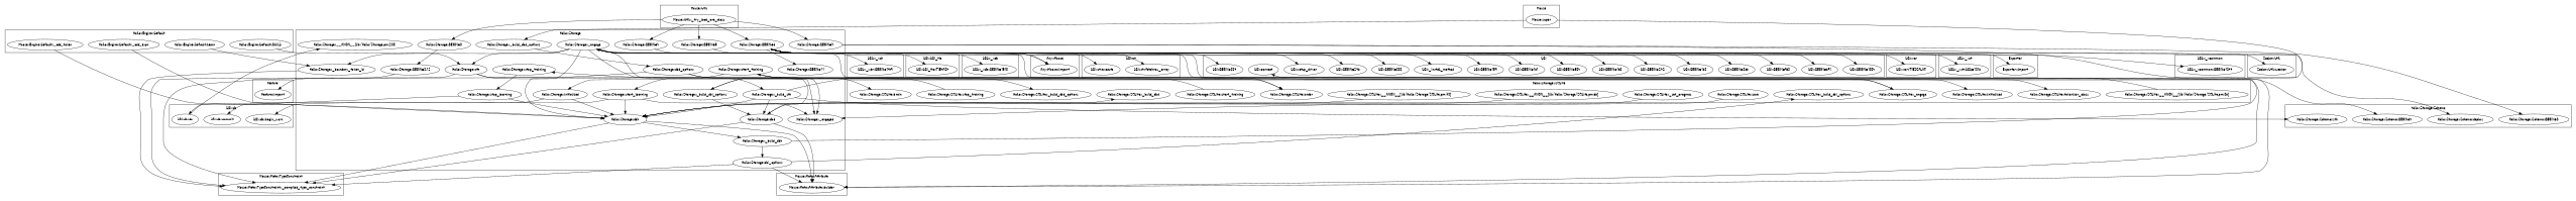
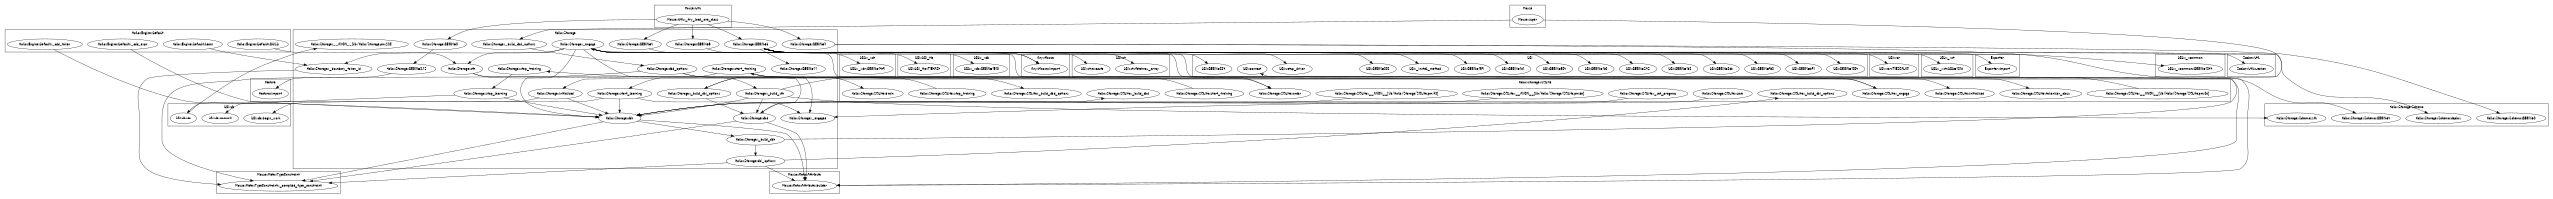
  digraph {
    fontname="Patrick Hand"
    node [fontname="Patrick Hand"]
    edge [fontname="Patrick Hand"]
    "DBI::BEGIN@963"
    "DBI::BEGIN@866"
    "DBI::BEGIN@163"
    "DBI::BEGIN@272"
    "DBI::BEGIN@160"
    "DBI::BEGIN@534"
    "DBI::BEGIN@161"
    "DBI::BEGIN@159"
    "DBI::_install_method"
    "DBI::BEGIN@803"
-   "DBI::BEGIN@276"
    "DBI::setup_driver"
    "DBI::BEGIN@837"
    "DBI::BEGIN@1034"
    "DBI::connect"
    "DBI::BEGIN@691"
    "Mouse::Meta::Attribute::builder"
    "Hailo::Storage::Schema::sth"
    "Hailo::Storage::Schema::deploy"
    "Hailo::Storage::Schema::BEGIN@3"
    "Hailo::Storage::Schema::BEGIN@4"
    "DBI::var::TIESCALAR"
    n23 [label="DBD::_::st::DBD@1816"]
    "Exporter::import"
    "DBD::_::common::BEGIN@1347"
    "Hailo::Engine::Default::learn"
-   "Hailo::Engine::Default::_add_token" [label="Moose::Engine::Default::_add_token"]
+   "Hailo::Engine::Default::_add_token"
    "Hailo::Engine::Default::BUILD"
    "Hailo::Engine::Default::_add_expr"
    "DBI::st::fetchrow_array"
    "DBI::st::execute"
    "Hailo::Storage::SQLite::__ANON__[lib/Hailo/Storage/SQLite.pm:36]"
    "Hailo::Storage::SQLite::brain"
    "Hailo::Storage::SQLite::initialized"
    "Hailo::Storage::SQLite::tokenizer_class"
    "Hailo::Storage::SQLite::_build_dbd"
    "Hailo::Storage::SQLite::_set_pragmas"
    "Hailo::Storage::SQLite::_build_dbi_options"
    "Hailo::Storage::SQLite::__ANON__[lib/Hailo/Storage/SQLite.pm:66]"
    "Hailo::Storage::SQLite::__ANON__[lib/Hailo/Storage/SQLite.pm:73]"
    "Hailo::Storage::SQLite::stop_training"
    "Hailo::Storage::SQLite::order"
    "Hailo::Storage::SQLite::save"
    "Hailo::Storage::SQLite::start_training"
    "Hailo::Storage::SQLite::_build_dbd_options"
    "Hailo::Storage::SQLite::_engage"
    "feature::import"
    "Mouse::Meta::TypeConstraint::_compiled_type_constraint"
    "Any::Moose::import"
    "DBI::db::begin_work"
    "DBI::db::do"
    "DBI::db::commit"
    "Scalar::Util::weaken"
    "Hailo::Storage::start_learning"
    "Hailo::Storage::BEGIN@5"
    "Hailo::Storage::sth"
    "Hailo::Storage::dbd"
    "Hailo::Storage::stop_learning"
    "Hailo::Storage::stop_training"
    "Hailo::Storage::dbd_options"
    "Hailo::Storage::_engage"
    "Hailo::Storage::BEGIN@6"
    "Hailo::Storage::initialized"
    "Hailo::Storage::_build_dbd_options"
    "Hailo::Storage::dbh"
    "Hailo::Storage::_build_dbi_options"
    "Hailo::Storage::_boundary_token_id"
    "Hailo::Storage::_build_dbh"
    "Hailo::Storage::dbi_options"
    "Hailo::Storage::_build_sth"
    "Hailo::Storage::start_training"
    "Hailo::Storage::__ANON__[lib/Hailo/Storage.pm:238]"
    "Hailo::Storage::BEGIN@3"
    "Hailo::Storage::BEGIN@11"
    "Hailo::Storage::BEGIN@4"
    "Hailo::Storage::BEGIN@7"
    "Hailo::Storage::_engaged"
    "Hailo::Storage::BEGIN@3.12"
    "DBD::_::dr::BEGIN@1449"
    "DBI::DBI_tie::TIEHASH"
    "Mouse::super"
    "Mouse::Util::_try_load_one_class"
    "DBD::_::db::BEGIN@1510"
    subgraph cluster_1 {
      label=DBI
      "DBI::BEGIN@963"
      "DBI::BEGIN@866"
      "DBI::BEGIN@163"
      "DBI::BEGIN@272"
      "DBI::BEGIN@160"
      "DBI::BEGIN@534"
      "DBI::BEGIN@161"
      "DBI::BEGIN@159"
      "DBI::_install_method"
      "DBI::BEGIN@803"
-     "DBI::BEGIN@276"
      "DBI::setup_driver"
      "DBI::BEGIN@837"
      "DBI::BEGIN@1034"
      "DBI::connect"
      "DBI::BEGIN@691"
    }
    subgraph cluster_2 {
      label="Mouse::Meta::Attribute"
      "Mouse::Meta::Attribute::builder"
    }
    subgraph cluster_3 {
      label="Hailo::Storage::Schema"
      "Hailo::Storage::Schema::sth"
      "Hailo::Storage::Schema::deploy"
      "Hailo::Storage::Schema::BEGIN@3"
      "Hailo::Storage::Schema::BEGIN@4"
    }
    subgraph cluster_4 {
      label="DBI::var"
      "DBI::var::TIESCALAR"
    }
    subgraph cluster_5 {
      label="DBD::_::st"
      n23
    }
    subgraph cluster_6 {
      label=Exporter
      "Exporter::import"
    }
    subgraph cluster_7 {
      label="DBD::_::common"
      "DBD::_::common::BEGIN@1347"
    }
    subgraph cluster_8 {
      label="Hailo::Engine::Default"
      "Hailo::Engine::Default::learn"
      "Hailo::Engine::Default::_add_token"
      "Hailo::Engine::Default::BUILD"
      "Hailo::Engine::Default::_add_expr"
    }
    subgraph cluster_9 {
      label="DBI::st"
      "DBI::st::fetchrow_array"
      "DBI::st::execute"
    }
    subgraph cluster_10 {
      label="Hailo::Storage::SQLite"
      "Hailo::Storage::SQLite::__ANON__[lib/Hailo/Storage/SQLite.pm:36]"
      "Hailo::Storage::SQLite::brain"
      "Hailo::Storage::SQLite::initialized"
      "Hailo::Storage::SQLite::tokenizer_class"
      "Hailo::Storage::SQLite::_build_dbd"
      "Hailo::Storage::SQLite::_set_pragmas"
      "Hailo::Storage::SQLite::_build_dbi_options"
      "Hailo::Storage::SQLite::__ANON__[lib/Hailo/Storage/SQLite.pm:66]"
      "Hailo::Storage::SQLite::__ANON__[lib/Hailo/Storage/SQLite.pm:73]"
      "Hailo::Storage::SQLite::stop_training"
      "Hailo::Storage::SQLite::order"
      "Hailo::Storage::SQLite::save"
      "Hailo::Storage::SQLite::start_training"
      "Hailo::Storage::SQLite::_build_dbd_options"
      "Hailo::Storage::SQLite::_engage"
    }
    subgraph cluster_11 {
      label=feature
      "feature::import"
    }
    subgraph cluster_12 {
      label="Mouse::Meta::TypeConstraint"
      "Mouse::Meta::TypeConstraint::_compiled_type_constraint"
    }
    subgraph cluster_13 {
      label="Any::Moose"
      "Any::Moose::import"
    }
    subgraph cluster_14 {
      label="DBI::db"
      "DBI::db::begin_work"
      "DBI::db::do"
      "DBI::db::commit"
    }
    subgraph cluster_15 {
      label="Scalar::Util"
      "Scalar::Util::weaken"
    }
    subgraph cluster_16 {
      label="Hailo::Storage"
      "Hailo::Storage::start_learning"
      "Hailo::Storage::BEGIN@5"
      "Hailo::Storage::sth"
      "Hailo::Storage::dbd"
      "Hailo::Storage::stop_learning"
      "Hailo::Storage::stop_training"
      "Hailo::Storage::dbd_options"
      "Hailo::Storage::_engage"
      "Hailo::Storage::BEGIN@6"
      "Hailo::Storage::initialized"
      "Hailo::Storage::_build_dbd_options"
      "Hailo::Storage::dbh"
      "Hailo::Storage::_build_dbi_options"
      "Hailo::Storage::_boundary_token_id"
      "Hailo::Storage::_build_dbh"
      "Hailo::Storage::dbi_options"
      "Hailo::Storage::_build_sth"
      "Hailo::Storage::start_training"
      "Hailo::Storage::__ANON__[lib/Hailo/Storage.pm:238]"
      "Hailo::Storage::BEGIN@3"
      "Hailo::Storage::BEGIN@11"
      "Hailo::Storage::BEGIN@4"
      "Hailo::Storage::BEGIN@7"
      "Hailo::Storage::_engaged"
      "Hailo::Storage::BEGIN@3.12"
    }
    subgraph cluster_17 {
      label="DBD::_::dr"
      "DBD::_::dr::BEGIN@1449"
    }
    subgraph cluster_18 {
      label="DBI::DBI_tie"
      "DBI::DBI_tie::TIEHASH"
    }
    subgraph cluster_19 {
      label=Mouse
      "Mouse::super"
    }
    subgraph cluster_20 {
      label="Mouse::Util"
      "Mouse::Util::_try_load_one_class"
    }
    subgraph cluster_21 {
      label="DBD::_::db"
      "DBD::_::db::BEGIN@1510"
    }
    "Hailo::Engine::Default::learn" -> "Hailo::Storage::_boundary_token_id"
    "Hailo::Engine::Default::_add_token" -> "Hailo::Storage::dbh"
    "Hailo::Engine::Default::BUILD" -> "Hailo::Storage::sth"
    "Hailo::Engine::Default::_add_expr" -> "Hailo::Storage::dbh"
    "Hailo::Storage::SQLite::__ANON__[lib/Hailo/Storage/SQLite.pm:36]" -> "Hailo::Storage::_build_dbi_options"
    "Hailo::Storage::SQLite::_set_pragmas" -> "Hailo::Storage::dbh"
    "Hailo::Storage::SQLite::__ANON__[lib/Hailo/Storage/SQLite.pm:66]" -> "Hailo::Storage::dbh"
    "Hailo::Storage::SQLite::__ANON__[lib/Hailo/Storage/SQLite.pm:73]" -> "Hailo::Storage::dbh"
    "Hailo::Storage::SQLite::stop_training" -> "Hailo::Storage::stop_training"
    "Hailo::Storage::SQLite::save" -> "Hailo::Storage::_engaged"
    "Hailo::Storage::SQLite::start_training" -> "Hailo::Storage::start_training"
    "Hailo::Storage::SQLite::_engage" -> "Hailo::Storage::_engage"
    "DBI::db::do" -> "Hailo::Storage::__ANON__[lib/Hailo/Storage.pm:238]"
    "Hailo::Storage::start_learning" -> "DBI::db::begin_work"
    "Hailo::Storage::start_learning" -> "Hailo::Storage::dbh"
    "Hailo::Storage::start_learning" -> "Hailo::Storage::_engaged"
    "Hailo::Storage::BEGIN@5" -> "Any::Moose::import"
    "Hailo::Storage::sth" -> "Mouse::Meta::Attribute::builder"
-   "Hailo::Storage::sth" -> "Mouse::Meta::TypeConstraint::_compiled_type_constraint"
    "Hailo::Storage::sth" -> "Hailo::Storage::_build_sth"
    "Hailo::Storage::dbd" -> "Mouse::Meta::Attribute::builder"
    "Hailo::Storage::dbd" -> "Hailo::Storage::SQLite::_build_dbd"
    "Hailo::Storage::dbd" -> "Mouse::Meta::TypeConstraint::_compiled_type_constraint"
    "Hailo::Storage::stop_learning" -> "DBI::db::commit"
    "Hailo::Storage::stop_learning" -> "Hailo::Storage::dbh"
    "Hailo::Storage::stop_training" -> "Hailo::Storage::stop_learning"
    "Hailo::Storage::dbd_options" -> "Mouse::Meta::Attribute::builder"
    "Hailo::Storage::dbd_options" -> "Hailo::Storage::SQLite::_build_dbd_options"
    "Hailo::Storage::dbd_options" -> "Mouse::Meta::TypeConstraint::_compiled_type_constraint"
    "Hailo::Storage::_engage" -> "Hailo::Storage::Schema::deploy"
    "Hailo::Storage::_engage" -> "DBI::st::fetchrow_array"
    "Hailo::Storage::_engage" -> "DBI::st::execute"
    "Hailo::Storage::_engage" -> "Hailo::Storage::SQLite::initialized"
    "Hailo::Storage::_engage" -> "Hailo::Storage::SQLite::tokenizer_class"
    "Hailo::Storage::_engage" -> "Hailo::Storage::SQLite::order"
    "Hailo::Storage::_engage" -> "Hailo::Storage::sth"
    "Hailo::Storage::_engage" -> "Hailo::Storage::dbd"
    "Hailo::Storage::_engage" -> "Hailo::Storage::dbh"
    "Hailo::Storage::_engage" -> "Hailo::Storage::_boundary_token_id"
-   "Hailo::Storage::_engage" -> "Hailo::Storage::_engaged"
    "Hailo::Storage::BEGIN@6" -> "DBI::BEGIN@963"
    "Hailo::Storage::BEGIN@6" -> "DBI::BEGIN@866"
    "Hailo::Storage::BEGIN@6" -> "DBI::BEGIN@163"
    "Hailo::Storage::BEGIN@6" -> "DBI::BEGIN@272"
    "Hailo::Storage::BEGIN@6" -> "DBI::BEGIN@160"
    "Hailo::Storage::BEGIN@6" -> "DBI::BEGIN@534"
    "Hailo::Storage::BEGIN@6" -> "DBI::BEGIN@161"
    "Hailo::Storage::BEGIN@6" -> "DBI::BEGIN@159"
    "Hailo::Storage::BEGIN@6" -> "DBI::_install_method"
    "Hailo::Storage::BEGIN@6" -> "DBI::BEGIN@803"
-   "Hailo::Storage::BEGIN@6" -> "DBI::BEGIN@276"
    "Hailo::Storage::BEGIN@6" -> "DBI::setup_driver"
    "Hailo::Storage::BEGIN@6" -> "DBI::BEGIN@837"
    "Hailo::Storage::BEGIN@6" -> "DBI::BEGIN@1034"
    "Hailo::Storage::BEGIN@6" -> "DBI::BEGIN@691"
    "Hailo::Storage::BEGIN@6" -> "DBI::var::TIESCALAR"
    "Hailo::Storage::BEGIN@6" -> n23
    "Hailo::Storage::BEGIN@6" -> "Exporter::import"
    "Hailo::Storage::BEGIN@6" -> "DBD::_::common::BEGIN@1347"
    "Hailo::Storage::BEGIN@6" -> "Scalar::Util::weaken"
    "Hailo::Storage::BEGIN@6" -> "Hailo::Storage::BEGIN@11"
    "Hailo::Storage::BEGIN@6" -> "DBD::_::dr::BEGIN@1449"
    "Hailo::Storage::BEGIN@6" -> "DBI::DBI_tie::TIEHASH"
    "Hailo::Storage::BEGIN@6" -> "DBD::_::db::BEGIN@1510"
    "Hailo::Storage::initialized" -> "DBI::db::do"
    "Hailo::Storage::initialized" -> "Hailo::Storage::dbh"
    "Hailo::Storage::_build_dbd_options" -> "Hailo::Storage::dbd_options"
    "Hailo::Storage::dbh" -> "Mouse::Meta::Attribute::builder"
    "Hailo::Storage::dbh" -> "Mouse::Meta::TypeConstraint::_compiled_type_constraint"
    "Hailo::Storage::dbh" -> "Hailo::Storage::_build_dbh"
    "Hailo::Storage::_build_dbi_options" -> "Hailo::Storage::SQLite::brain"
    "Hailo::Storage::_build_dbi_options" -> "Hailo::Storage::dbd"
    "Hailo::Storage::_boundary_token_id" -> "Mouse::Meta::TypeConstraint::_compiled_type_constraint"
    "Hailo::Storage::_build_dbh" -> "DBI::connect"
    "Hailo::Storage::_build_dbh" -> "Hailo::Storage::dbi_options"
    "Hailo::Storage::dbi_options" -> "Mouse::Meta::Attribute::builder"
    "Hailo::Storage::dbi_options" -> "Hailo::Storage::SQLite::_build_dbi_options"
    "Hailo::Storage::dbi_options" -> "Mouse::Meta::TypeConstraint::_compiled_type_constraint"
    "Hailo::Storage::_build_sth" -> "Hailo::Storage::Schema::sth"
    "Hailo::Storage::_build_sth" -> "Hailo::Storage::SQLite::order"
    "Hailo::Storage::_build_sth" -> "Hailo::Storage::dbd"
    "Hailo::Storage::_build_sth" -> "Hailo::Storage::dbh"
    "Hailo::Storage::start_training" -> "Hailo::Storage::SQLite::_engage"
    "Hailo::Storage::start_training" -> "Hailo::Storage::start_learning"
    "Hailo::Storage::start_training" -> "Hailo::Storage::_engaged"
    "Hailo::Storage::BEGIN@3" -> "Hailo::Storage::BEGIN@3.12"
    "Hailo::Storage::BEGIN@4" -> "Any::Moose::import"
    "Hailo::Storage::BEGIN@7" -> "Hailo::Storage::Schema::BEGIN@3"
    "Hailo::Storage::BEGIN@7" -> "Hailo::Storage::Schema::BEGIN@4"
    "Hailo::Storage::BEGIN@3.12" -> "feature::import"
    "Mouse::super" -> "Hailo::Storage::initialized"
    "Mouse::super" -> "Hailo::Storage::_build_dbd_options"
    "Mouse::Util::_try_load_one_class" -> "Hailo::Storage::BEGIN@5"
    "Mouse::Util::_try_load_one_class" -> "Hailo::Storage::BEGIN@6"
    "Mouse::Util::_try_load_one_class" -> "Hailo::Storage::BEGIN@3"
    "Mouse::Util::_try_load_one_class" -> "Hailo::Storage::BEGIN@4"
    "Mouse::Util::_try_load_one_class" -> "Hailo::Storage::BEGIN@7"
  }
